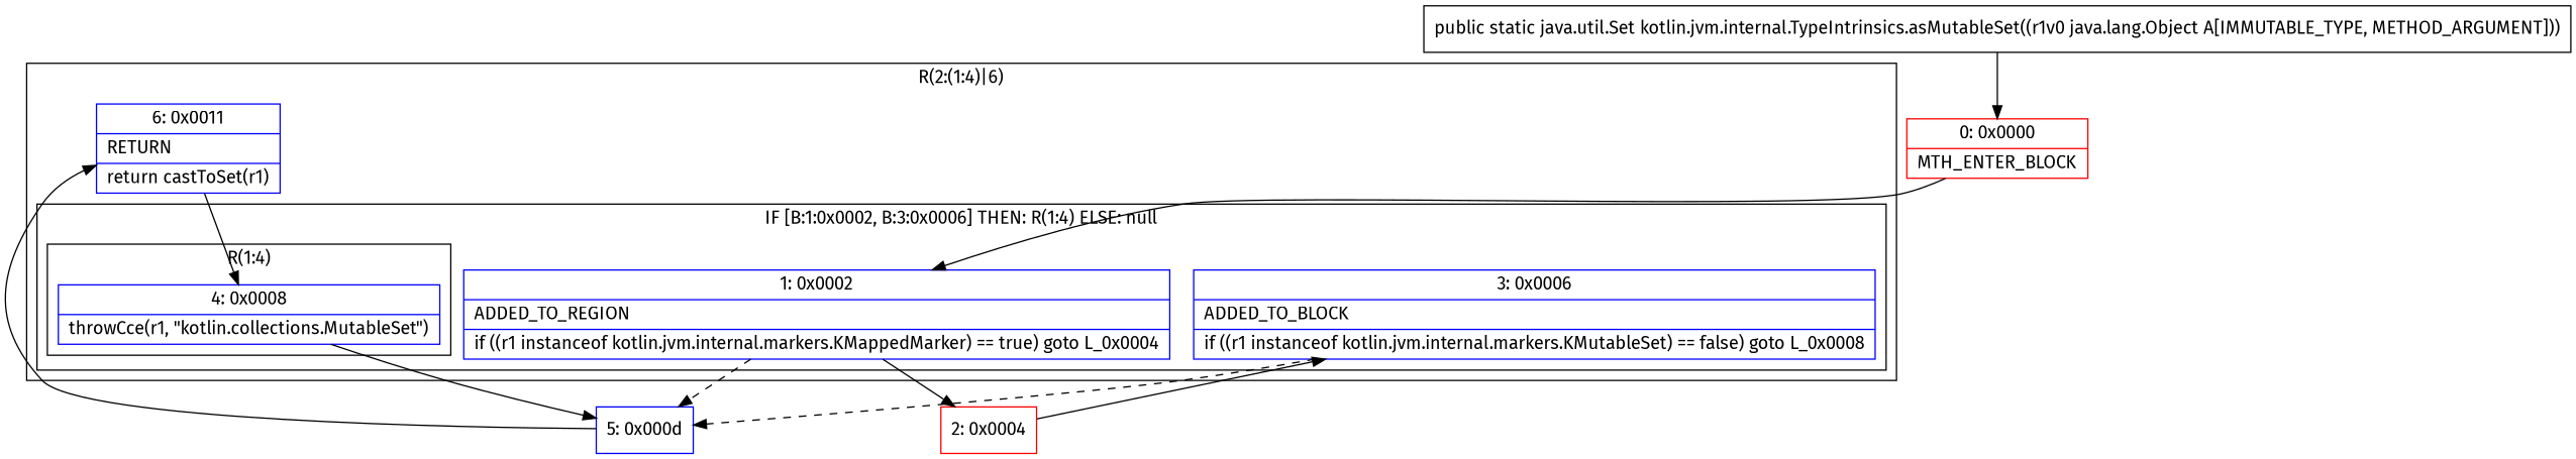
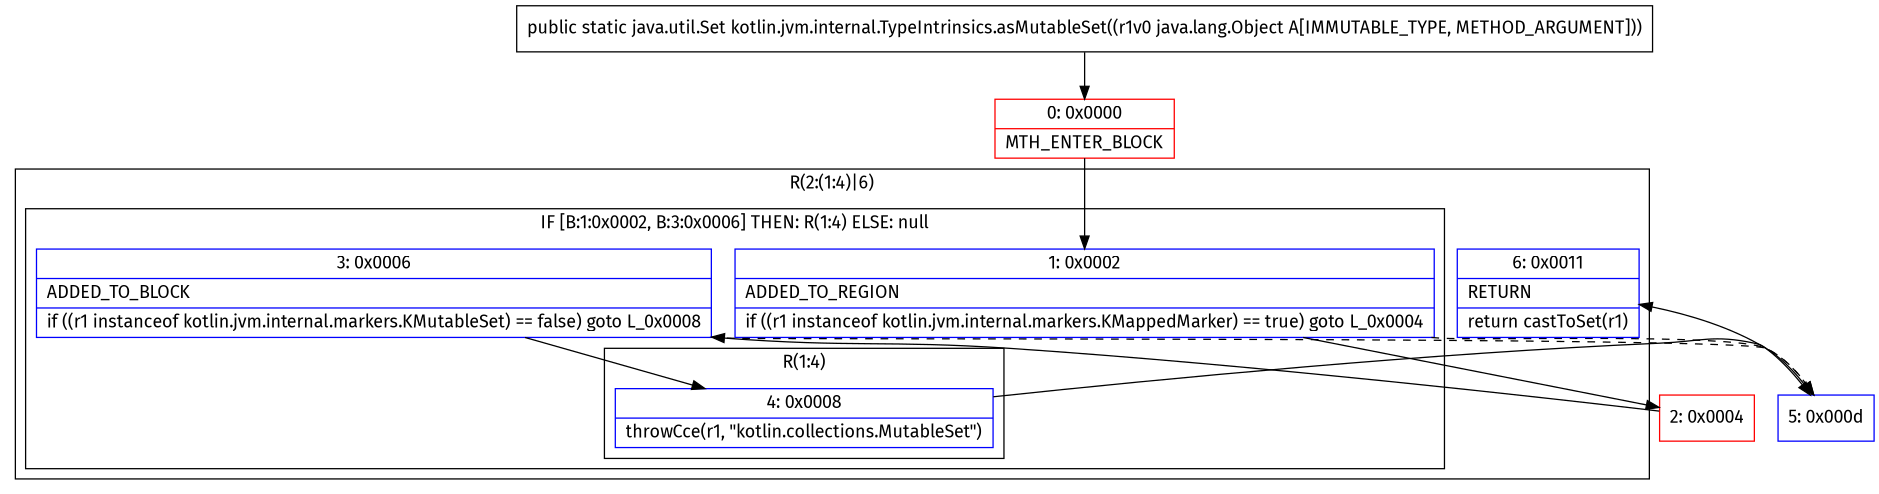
  digraph {
    fontname="Fira Sans"
    node [color=blue fontname="Fira Sans" shape=record]
    edge [fontname="Fira Sans"]
    n1 [label="{4\:\ 0x0008|throwCce(r1, \"kotlin.collections.MutableSet\")\l}"]
    n2 [label="{1\:\ 0x0002|ADDED_TO_REGION\l|if ((r1 instanceof kotlin.jvm.internal.markers.KMappedMarker) == true) goto L_0x0004\l}"]
    n3 [label="{3\:\ 0x0006|ADDED_TO_BLOCK\l|if ((r1 instanceof kotlin.jvm.internal.markers.KMutableSet) == false) goto L_0x0008\l}"]
    n4 [label="{6\:\ 0x0011|RETURN\l|return castToSet(r1)\l}"]
    n5 [label="{5\:\ 0x000d}"]
    n6 [color=red label="{2\:\ 0x0004}"]
    n7 [color=red label="{0\:\ 0x0000|MTH_ENTER_BLOCK\l}"]
    n8 [label="{public static java.util.Set kotlin.jvm.internal.TypeIntrinsics.asMutableSet((r1v0 java.lang.Object A[IMMUTABLE_TYPE, METHOD_ARGUMENT])) }" color=""]
    subgraph cluster_1 {
      label="R(2:(1:4)|6)"
      n4
      subgraph cluster_2 {
        label="IF [B:1:0x0002, B:3:0x0006] THEN: R(1:4) ELSE: null"
        n2
        n3
        subgraph cluster_3 {
          label="R(1:4)"
          n1
        }
      }
    }
    n1 -> n5
    n2 -> n5 [style=dashed]
    n2 -> n6
-   n4 -> n1
+   n3 -> n1
    n3 -> n5 [style=dashed]
    n5 -> n4
    n6 -> n3
    n7 -> n2
    n8 -> n7
  }
